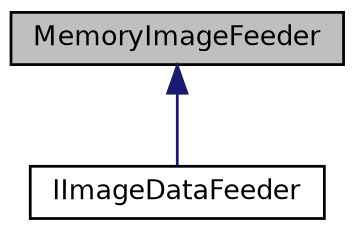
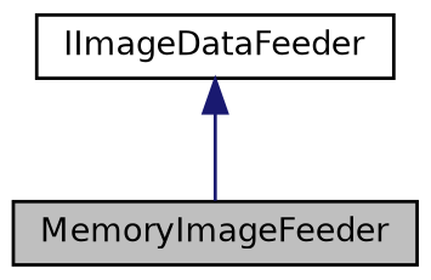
  digraph {
    node [color=black fontname=Helvetica fontsize=10 shape=record style=filled]
    n1 [fillcolor=grey75 fontcolor=black height=0.2 label=MemoryImageFeeder width=0.4]
    n2 [fillcolor=white height=0.2 label=IImageDataFeeder width=0.4]
-   n1 -> n2 [color=midnightblue dir=back fontname=Helvetica fontsize=10 labelfontname=Helvetica labelfontsize=10 style=solid]
+   n2 -> n1 [color=midnightblue dir=back fontname=Helvetica fontsize=10 labelfontname=Helvetica labelfontsize=10 style=solid]
  }
